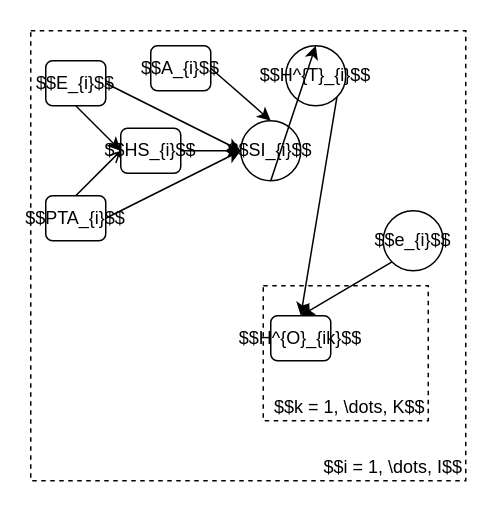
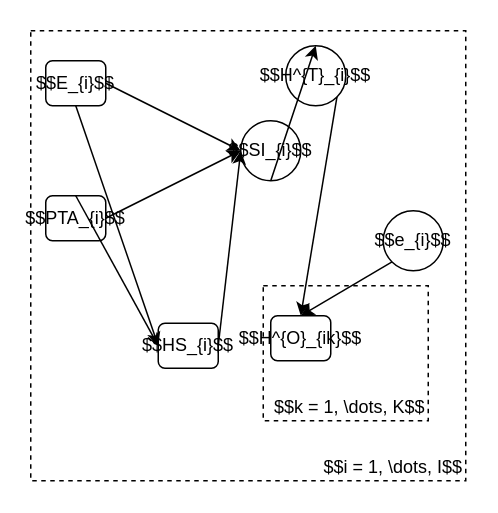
  <mxCell id="0" />
  <mxCell id="1" parent="0" />
  <mxCell id="2" value="&lt;div&gt;$$i = 1, \dots, I$$&lt;/div&gt;" style="rounded=0;whiteSpace=wrap;html=1;dashed=1;fillColor=none;verticalAlign=bottom;align=right;" parent="1" vertex="1"><mxGeometry x="20" y="20" width="290" height="300" as="geometry" /></mxCell>
  <mxCell id="3" value="&lt;div&gt;$$k = 1, \dots, K$$&lt;/div&gt;" style="rounded=0;whiteSpace=wrap;html=1;dashed=1;fillColor=none;verticalAlign=bottom;align=right;" parent="1" vertex="1"><mxGeometry x="175" y="190" width="110" height="90" as="geometry" /></mxCell>
  <mxCell id="4" value="&lt;div&gt;$$H^{O}_{ik}$$&lt;/div&gt;" style="rounded=1;whiteSpace=wrap;html=1;fillColor=none;" parent="1" vertex="1"><mxGeometry x="180" y="210" width="40" height="30" as="geometry" /></mxCell>
  <mxCell id="5" style="rounded=0;orthogonalLoop=1;jettySize=auto;html=1;exitX=1;exitY=1;exitDx=0;exitDy=0;entryX=0.5;entryY=0;entryDx=0;entryDy=0;" parent="1" source="6" target="4" edge="1"><mxGeometry relative="1" as="geometry" /></mxCell>
  <mxCell id="6" value="&lt;div&gt;$$H^{T}_{i}$$&lt;/div&gt;" style="ellipse;whiteSpace=wrap;html=1;aspect=fixed;fillColor=none;" parent="1" vertex="1"><mxGeometry x="190" y="30" width="40" height="40" as="geometry" /></mxCell>
  <mxCell id="7" style="rounded=0;orthogonalLoop=1;jettySize=auto;html=1;exitX=0;exitY=1;exitDx=0;exitDy=0;entryX=0.5;entryY=0;entryDx=0;entryDy=0;" parent="1" source="8" target="4" edge="1"><mxGeometry relative="1" as="geometry" /></mxCell>
  <mxCell id="8" value="&lt;div&gt;$$e_{i}$$&lt;/div&gt;" style="ellipse;whiteSpace=wrap;html=1;aspect=fixed;fillColor=none;" parent="1" vertex="1"><mxGeometry x="255" y="140" width="40" height="40" as="geometry" /></mxCell>
  <mxCell id="9" style="edgeStyle=none;rounded=0;orthogonalLoop=1;jettySize=auto;html=1;exitX=1;exitY=0.5;exitDx=0;exitDy=0;entryX=0;entryY=0.5;entryDx=0;entryDy=0;" parent="1" source="10" target="20" edge="1"><mxGeometry relative="1" as="geometry" /></mxCell>
- <mxCell id="10" value="&lt;div&gt;$$HS_{i}$$&lt;/div&gt;" style="rounded=1;whiteSpace=wrap;html=1;fillColor=none;" parent="1" vertex="1"><mxGeometry x="80" y="85" width="40" height="30" as="geometry" /></mxCell>
+ <mxCell id="10" value="&lt;div&gt;$$HS_{i}$$&lt;/div&gt;" style="rounded=1;whiteSpace=wrap;html=1;fillColor=none;" parent="1" vertex="1"><mxGeometry x="105" y="215" width="40" height="30" as="geometry" /></mxCell>
  <mxCell id="11" style="edgeStyle=none;rounded=0;orthogonalLoop=1;jettySize=auto;html=1;exitX=0.5;exitY=0;exitDx=0;exitDy=0;entryX=0;entryY=0.5;entryDx=0;entryDy=0;endArrow=open;" parent="1" source="13" target="10" edge="1"><mxGeometry relative="1" as="geometry" /></mxCell>
  <mxCell id="12" style="edgeStyle=none;rounded=0;orthogonalLoop=1;jettySize=auto;html=1;exitX=1;exitY=0.5;exitDx=0;exitDy=0;entryX=0;entryY=0.5;entryDx=0;entryDy=0;" parent="1" source="13" target="20" edge="1"><mxGeometry relative="1" as="geometry" /></mxCell>
  <mxCell id="13" value="&lt;div&gt;$$PTA_{i}$$&lt;/div&gt;" style="rounded=1;whiteSpace=wrap;html=1;fillColor=none;" parent="1" vertex="1"><mxGeometry x="30" y="130" width="40" height="30" as="geometry" /></mxCell>
  <mxCell id="14" style="edgeStyle=none;rounded=0;orthogonalLoop=1;jettySize=auto;html=1;exitX=1;exitY=0.5;exitDx=0;exitDy=0;entryX=0;entryY=0.5;entryDx=0;entryDy=0;" parent="1" source="16" target="20" edge="1"><mxGeometry relative="1" as="geometry" /></mxCell>
  <mxCell id="15" style="edgeStyle=none;rounded=0;orthogonalLoop=1;jettySize=auto;html=1;exitX=0.5;exitY=1;exitDx=0;exitDy=0;entryX=0;entryY=0.5;entryDx=0;entryDy=0;" parent="1" source="16" target="10" edge="1"><mxGeometry relative="1" as="geometry" /></mxCell>
  <mxCell id="16" value="&lt;div&gt;$$E_{i}$$&lt;/div&gt;" style="rounded=1;whiteSpace=wrap;html=1;fillColor=none;" parent="1" vertex="1"><mxGeometry x="30" y="40" width="40" height="30" as="geometry" /></mxCell>
- <mxCell id="17" style="edgeStyle=none;rounded=0;orthogonalLoop=1;jettySize=auto;html=1;exitX=1;exitY=0.5;exitDx=0;exitDy=0;entryX=0.5;entryY=0;entryDx=0;entryDy=0;" parent="1" source="18" target="20" edge="1"><mxGeometry relative="1" as="geometry" /></mxCell>
- <mxCell id="18" value="&lt;div&gt;$$A_{i}$$&lt;/div&gt;" style="rounded=1;whiteSpace=wrap;html=1;fillColor=none;" parent="1" vertex="1"><mxGeometry x="100" y="30" width="40" height="30" as="geometry" /></mxCell>
  <mxCell id="19" style="rounded=0;orthogonalLoop=1;jettySize=auto;html=1;exitX=0.5;exitY=1;exitDx=0;exitDy=0;entryX=0.5;entryY=0;entryDx=0;entryDy=0;" parent="1" source="20" target="6" edge="1"><mxGeometry relative="1" as="geometry"><mxPoint x="190" y="150" as="targetPoint" /></mxGeometry></mxCell>
  <mxCell id="20" value="&lt;div&gt;$$SI_{i}$$&lt;/div&gt;" style="ellipse;whiteSpace=wrap;html=1;aspect=fixed;fillColor=none;" parent="1" vertex="1"><mxGeometry x="160" y="80" width="40" height="40" as="geometry" /></mxCell>
